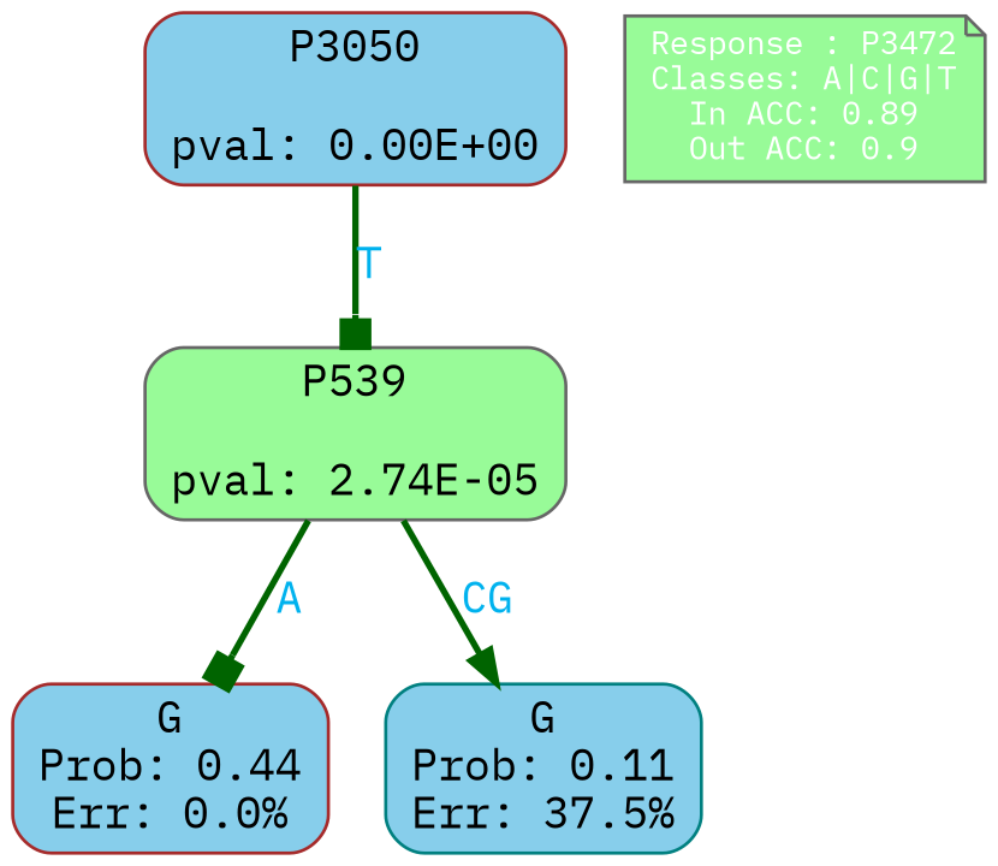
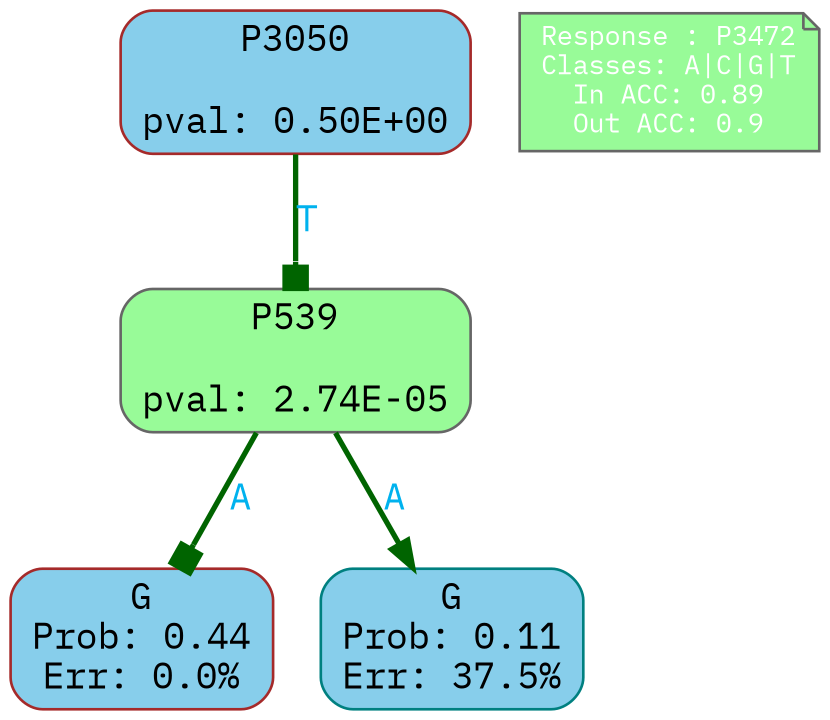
  digraph {
    fontname="IBM Plex Mono"
    ranksep=equally
    splines=polylines
    node [color=brown fillcolor=skyblue fontname="IBM Plex Mono" shape=box style="filled, rounded"]
    edge [arrowhead=box color=darkgreen fontcolor=deepskyblue2 fontname="IBM Plex Mono" style=bold]
    n1 [label="G\nProb: 0.44\nErr: 0.0%"]
    n2 [color=teal label="G\nProb: 0.11\nErr: 37.5%"]
    n3 [align=left color=gray40 fillcolor=palegreen fontcolor=white fontsize=10 label="Response : P3472\nClasses: A|C|G|T\nIn ACC: 0.89\nOut ACC: 0.9\n" shape=note style=filled]
-   n4 [label="P3050\n\npval: 0.00E+00"]
+   n4 [label="P3050\n\npval: 0.50E+00"]
    n5 [color=gray40 fillcolor=palegreen label="P539\n\npval: 2.74E-05"]
    subgraph sub_1 {
      rank=same
      n1
      n2
    }
    subgraph sub_2 {
      rank=same
      n3
      n4
    }
    n4 -> n5 [label=T]
    n5 -> n1 [label=A]
-   n5 -> n2 [arrowhead=normal label=CG]
+   n5 -> n2 [arrowhead=normal label=A]
  }
